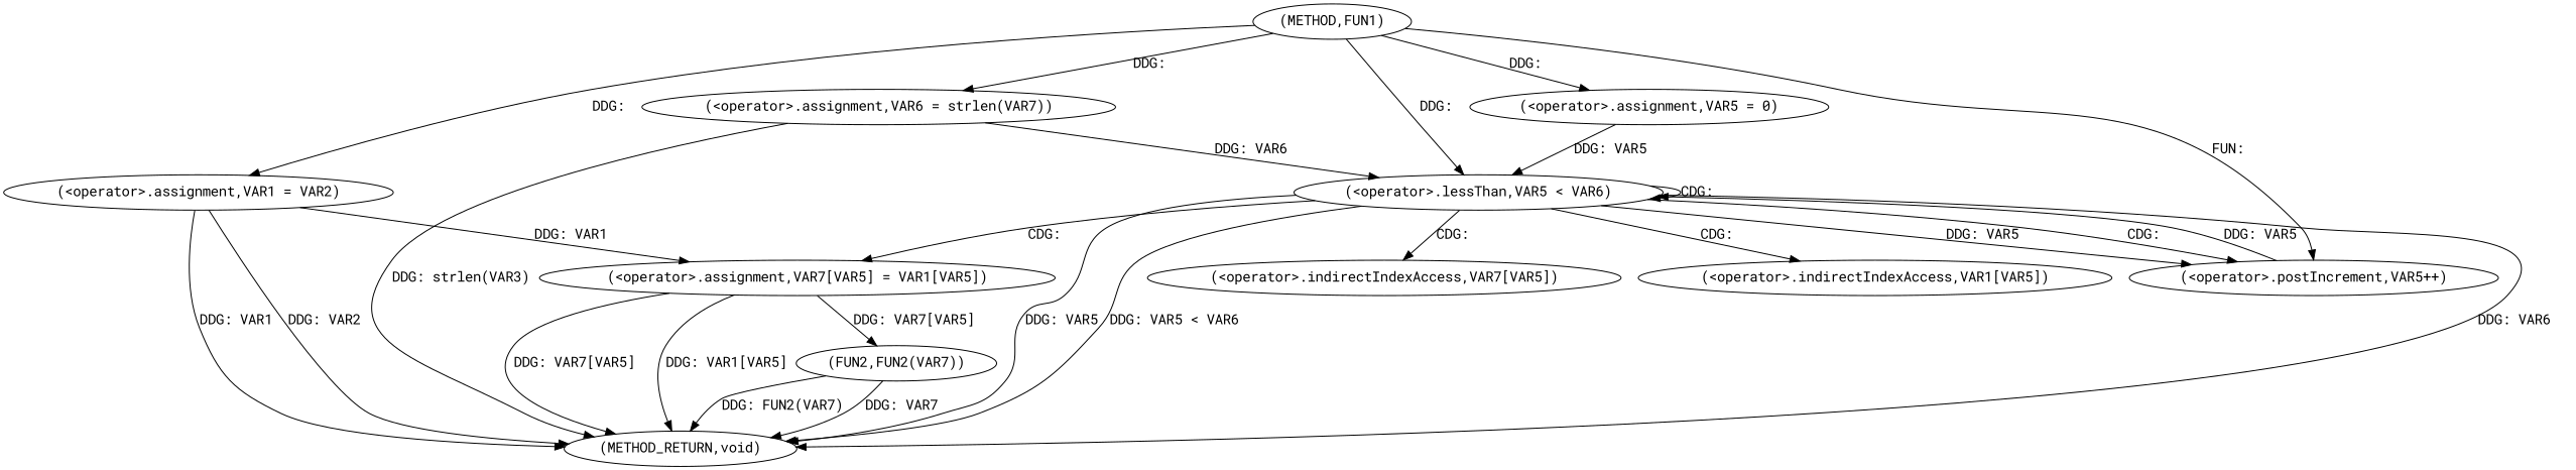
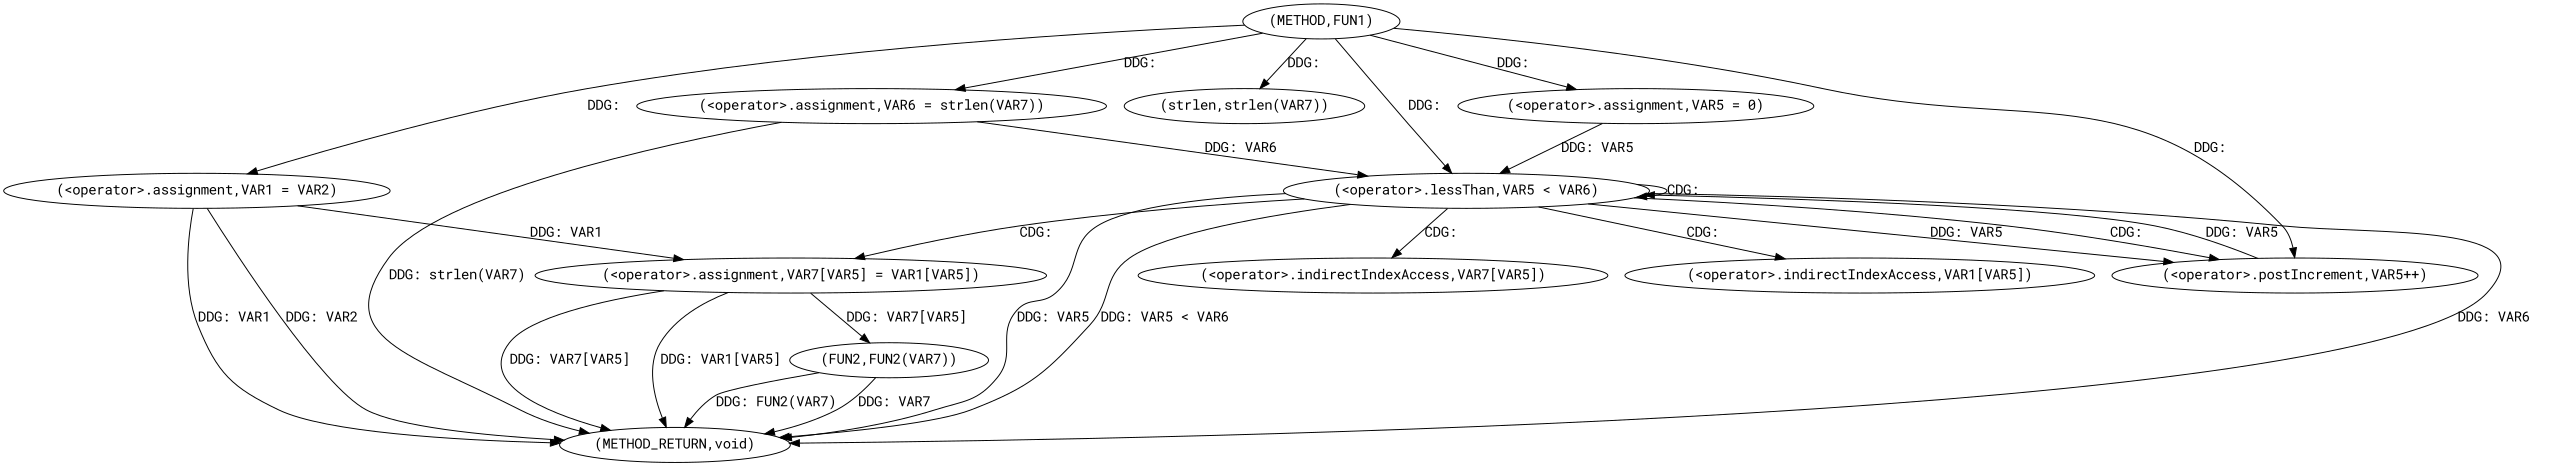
  digraph {
    fontname="Roboto Mono"
    node [fontname="Roboto Mono"]
    edge [fontname="Roboto Mono"]
    n1 [label="(METHOD,FUN1)"]
    n2 [label="(<operator>.assignment,VAR1 = VAR2)"]
    n3 [label="(<operator>.assignment,VAR6 = strlen(VAR7))"]
+   n4 [label="(strlen,strlen(VAR7))"]
    n5 [label="(<operator>.assignment,VAR5 = 0)"]
    n6 [label="(<operator>.lessThan,VAR5 < VAR6)"]
    n7 [label="(<operator>.postIncrement,VAR5++)"]
    n8 [label="(METHOD_RETURN,void)"]
    n9 [label="(<operator>.assignment,VAR7[VAR5] = VAR1[VAR5])"]
    n10 [label="(<operator>.indirectIndexAccess,VAR7[VAR5])"]
    n11 [label="(<operator>.indirectIndexAccess,VAR1[VAR5])"]
    n12 [label="(FUN2,FUN2(VAR7))"]
    n1 -> n2 [label="DDG: "]
    n1 -> n3 [label="DDG: "]
+   n1 -> n4 [label="DDG: "]
    n1 -> n5 [label="DDG: "]
    n1 -> n6 [label="DDG: "]
-   n1 -> n7 [label="FUN: "]
+   n1 -> n7 [label="DDG: "]
    n2 -> n8 [label="DDG: VAR1"]
    n2 -> n8 [label="DDG: VAR2"]
    n2 -> n9 [label="DDG: VAR1"]
    n3 -> n6 [label="DDG: VAR6"]
-   n3 -> n8 [label="DDG: strlen(VAR3)"]
+   n3 -> n8 [label="DDG: strlen(VAR7)"]
    n5 -> n6 [label="DDG: VAR5"]
    n6 -> n6 [label="CDG: "]
    n6 -> n7 [label="DDG: VAR5"]
    n6 -> n7 [label="CDG: "]
    n6 -> n8 [label="DDG: VAR6"]
    n6 -> n8 [label="DDG: VAR5"]
    n6 -> n8 [label="DDG: VAR5 < VAR6"]
    n6 -> n9 [label="CDG: "]
    n6 -> n10 [label="CDG: "]
    n6 -> n11 [label="CDG: "]
    n7 -> n6 [label="DDG: VAR5"]
    n9 -> n8 [label="DDG: VAR7[VAR5]"]
    n9 -> n8 [label="DDG: VAR1[VAR5]"]
    n9 -> n12 [label="DDG: VAR7[VAR5]"]
    n12 -> n8 [label="DDG: FUN2(VAR7)"]
    n12 -> n8 [label="DDG: VAR7"]
  }
